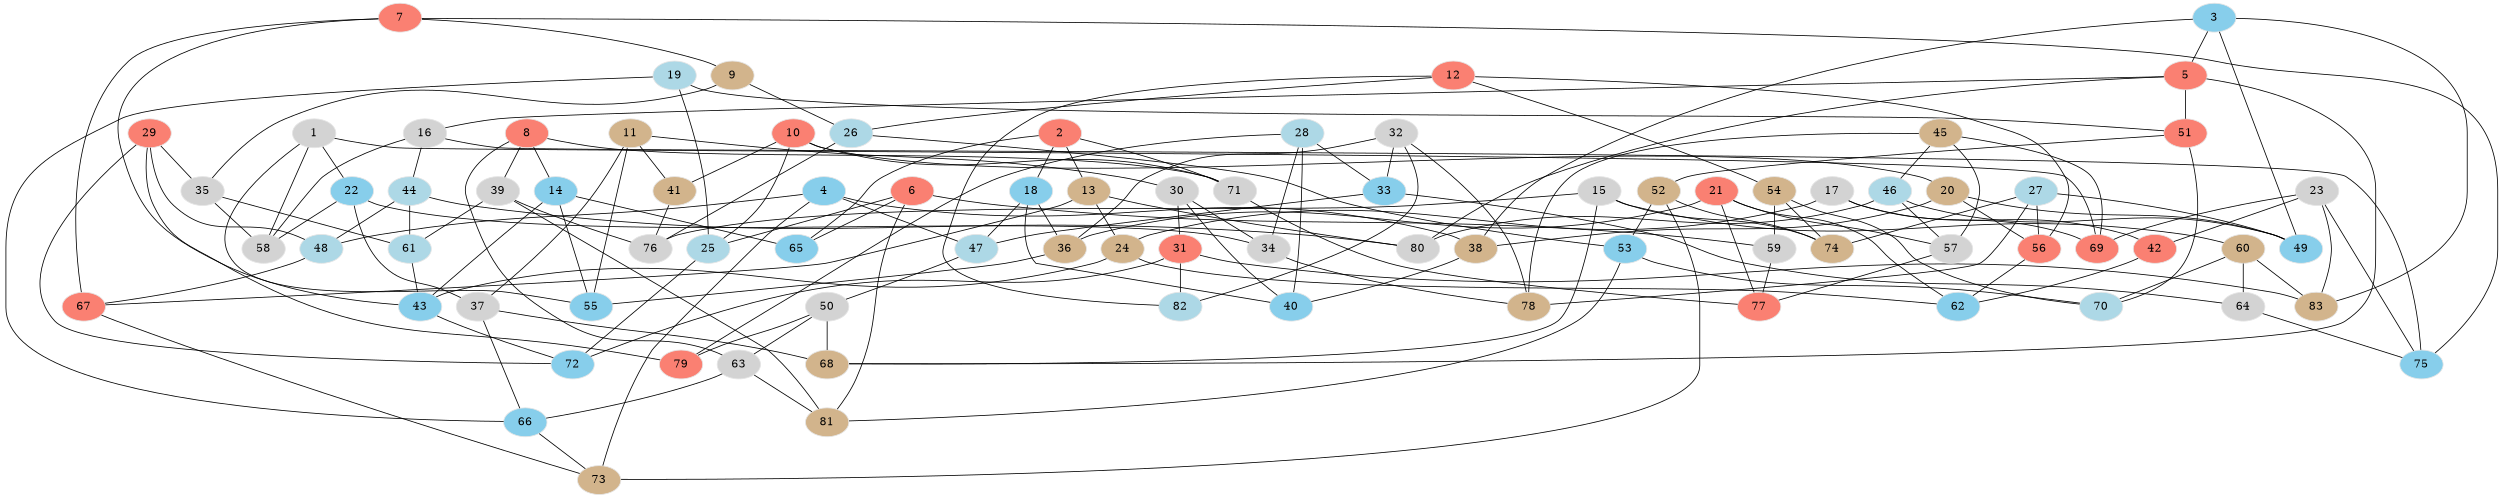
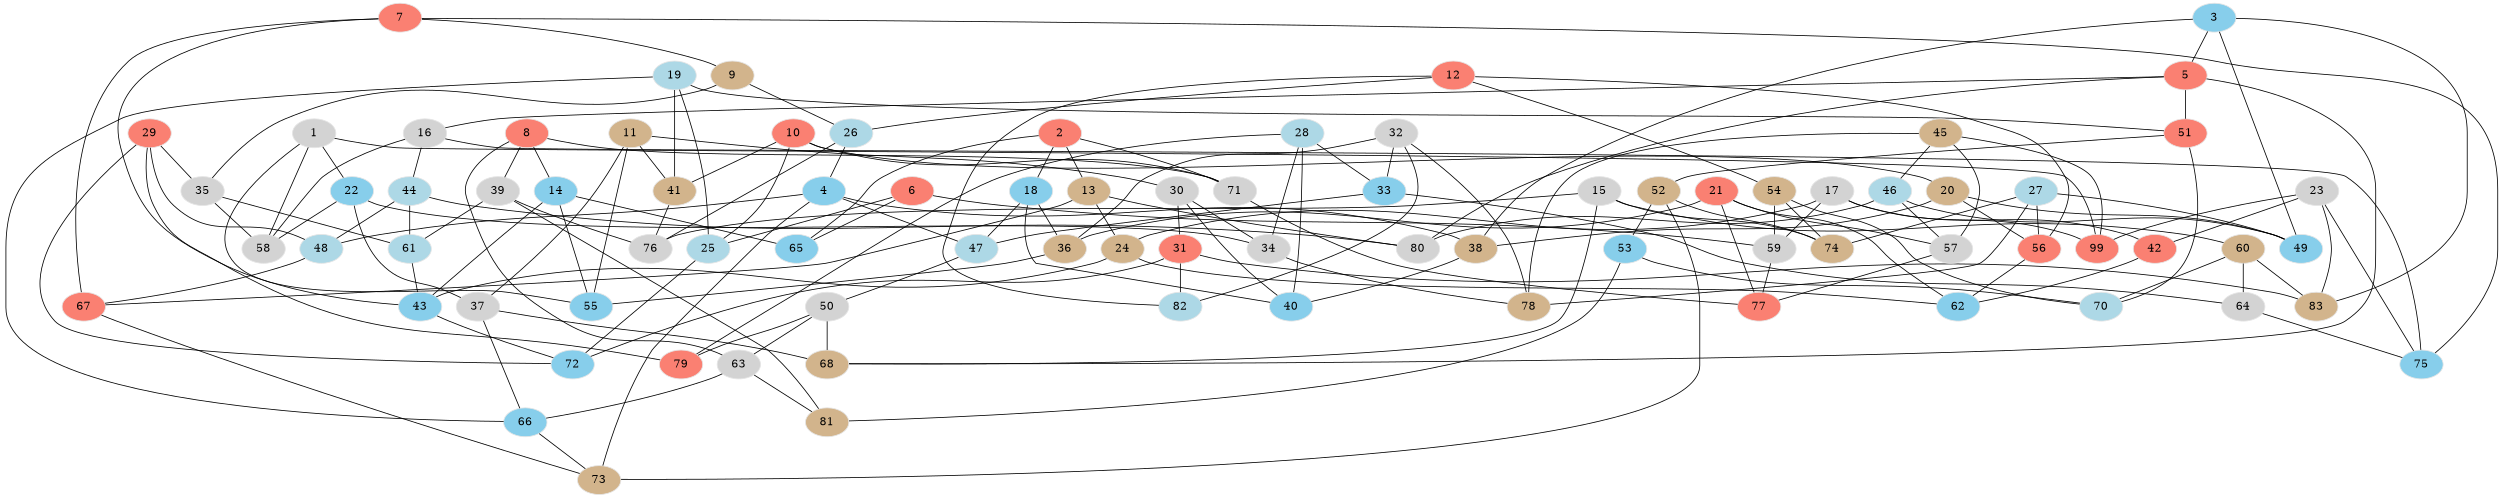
  graph {
    node [color=gray90 fillcolor=lightgrey style=filled]
    22 [fillcolor=skyblue]
    1
    55 [fillcolor=skyblue]
    58
-   69 [fillcolor=salmon]
+   69 [fillcolor=salmon label=99]
    37
    34
    2 [fillcolor=salmon]
    13 [fillcolor=tan]
    18 [fillcolor=skyblue]
    65 [fillcolor=skyblue]
    71
    67 [fillcolor=salmon]
    80
    24 [fillcolor=tan]
    47 [fillcolor=lightblue]
    36 [fillcolor=tan]
    40 [fillcolor=skyblue]
    77 [fillcolor=salmon]
    3 [fillcolor=skyblue]
    5 [fillcolor=salmon]
    38 [fillcolor=tan]
    49 [fillcolor=skyblue]
    83 [fillcolor=tan]
    16
    51 [fillcolor=salmon]
    68 [fillcolor=tan]
    4 [fillcolor=skyblue]
    48 [fillcolor=lightblue]
    73 [fillcolor=tan]
    50
    75 [fillcolor=skyblue]
    44 [fillcolor=lightblue]
    52 [fillcolor=tan]
    70 [fillcolor=lightblue]
    6 [fillcolor=salmon]
    25 [fillcolor=lightblue]
    59
    81 [fillcolor=tan]
    72 [fillcolor=skyblue]
    7 [fillcolor=salmon]
    9 [fillcolor=tan]
    43 [fillcolor=skyblue]
    26 [fillcolor=lightblue]
    35
    8 [fillcolor=salmon]
    14 [fillcolor=skyblue]
    39
    63
    76
    61 [fillcolor=lightblue]
    66 [fillcolor=skyblue]
    53 [fillcolor=skyblue]
    10 [fillcolor=salmon]
    20 [fillcolor=tan]
    41 [fillcolor=tan]
    56 [fillcolor=salmon]
    11 [fillcolor=tan]
    30
    31 [fillcolor=salmon]
    12 [fillcolor=salmon]
    54 [fillcolor=tan]
    82 [fillcolor=lightblue]
    74 [fillcolor=tan]
    62 [fillcolor=skyblue]
    15
    60 [fillcolor=tan]
    64
    17
    42 [fillcolor=salmon]
    19 [fillcolor=lightblue]
    21 [fillcolor=salmon]
    57
    78 [fillcolor=tan]
    23
    27 [fillcolor=lightblue]
    28 [fillcolor=lightblue]
    33 [fillcolor=skyblue]
    79 [fillcolor=salmon]
    29 [fillcolor=salmon]
    32
    45 [fillcolor=tan]
    46 [fillcolor=lightblue]
    22 -- 58
    22 -- 37
    22 -- 34
    1 -- 22
    1 -- 55
    1 -- 58
    1 -- 69
    37 -- 68
    37 -- 66
    34 -- 78
    2 -- 13
    2 -- 18
    2 -- 65
    2 -- 71
    13 -- 67
    13 -- 80
    13 -- 24
    18 -- 47
    18 -- 36
    18 -- 40
    71 -- 77
    67 -- 73
    24 -- 43
    24 -- 62
    47 -- 50
    36 -- 55
    3 -- 5
    3 -- 38
    3 -- 49
    3 -- 83
    5 -- 80
    5 -- 16
    5 -- 51
    5 -- 68
    38 -- 40
    16 -- 58
    16 -- 75
    16 -- 44
    51 -- 52
    51 -- 70
    4 -- 47
    4 -- 38
    4 -- 48
    4 -- 73
    48 -- 67
    50 -- 68
    50 -- 63
    50 -- 79
    44 -- 80
    44 -- 48
    44 -- 61
    52 -- 73
    52 -- 53
    52 -- 74
    6 -- 65
    6 -- 25
    6 -- 59
-   6 -- 81
    25 -- 72
    59 -- 77
    7 -- 67
    7 -- 75
    7 -- 9
    7 -- 43
    9 -- 26
    9 -- 35
    43 -- 72
    26 -- 76
-   26 -- 53
+   26 -- 4
    35 -- 58
    35 -- 61
    8 -- 71
    8 -- 14
    8 -- 39
    8 -- 63
    14 -- 55
    14 -- 65
    14 -- 43
    39 -- 81
    39 -- 76
    39 -- 61
    63 -- 81
    63 -- 66
    61 -- 43
    66 -- 73
    53 -- 70
    53 -- 81
    10 -- 71
    10 -- 25
    10 -- 20
    10 -- 41
    20 -- 38
    20 -- 49
    20 -- 56
    41 -- 76
    56 -- 62
    11 -- 55
    11 -- 37
    11 -- 41
    11 -- 30
    30 -- 34
    30 -- 40
    30 -- 31
    31 -- 83
    31 -- 72
    31 -- 82
    12 -- 26
    12 -- 56
    12 -- 54
    12 -- 82
    54 -- 70
    54 -- 59
    54 -- 74
    15 -- 68
    15 -- 76
    15 -- 74
    15 -- 60
    60 -- 83
    60 -- 70
    60 -- 64
    64 -- 75
    17 -- 69
    17 -- 24
+   17 -- 59
    17 -- 42
    42 -- 62
    19 -- 51
    19 -- 25
    19 -- 66
+   19 -- 41
    21 -- 36
    21 -- 77
    21 -- 62
    21 -- 57
    57 -- 77
    23 -- 69
    23 -- 83
    23 -- 75
    23 -- 42
    27 -- 49
    27 -- 56
    27 -- 74
    27 -- 78
    28 -- 34
    28 -- 40
    28 -- 33
    28 -- 79
    33 -- 47
    33 -- 64
    29 -- 48
    29 -- 72
    29 -- 35
    29 -- 79
    32 -- 36
    32 -- 82
    32 -- 78
    32 -- 33
    45 -- 69
    45 -- 57
    45 -- 78
    45 -- 46
    46 -- 80
    46 -- 49
    46 -- 57
  }
